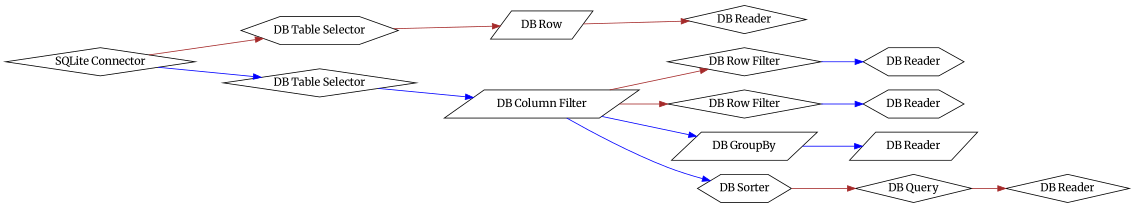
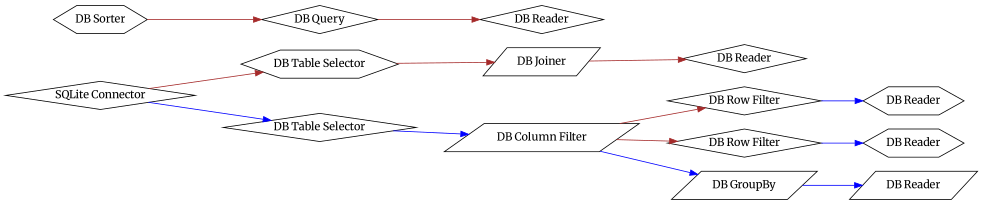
  digraph {
    fontname=Merriweather
    rankdir=LR
    node [fontname=Merriweather shape=diamond]
    edge [color=brown fontname=Merriweather]
    n1 [label="SQLite Connector"]
    n2 [label="DB Table Selector" shape=hexagon]
    n3 [label="DB Table Selector"]
-   n4 [label="DB Row" shape=parallelogram]
+   n4 [label="DB Joiner" shape=parallelogram]
    n5 [label="DB Column Filter" shape=parallelogram]
    n6 [label="DB Reader"]
    n7 [label="DB Row Filter"]
    n8 [label="DB Row Filter"]
    n9 [label="DB GroupBy" shape=parallelogram]
    n10 [label="DB Sorter" shape=hexagon]
    n11 [label="DB Reader" shape=hexagon]
    n12 [label="DB Reader" shape=hexagon]
    n13 [label="DB Reader" shape=parallelogram]
    n14 [label="DB Query"]
    n15 [label="DB Reader"]
    n1 -> n2
    n1 -> n3 [color=blue]
    n2 -> n4
    n3 -> n5 [color=blue]
    n4 -> n6
    n5 -> n7
    n5 -> n8
    n5 -> n9 [color=blue]
-   n5 -> n10 [color=blue]
    n7 -> n11 [color=blue]
    n8 -> n12 [color=blue]
    n9 -> n13 [color=blue]
    n10 -> n14
    n14 -> n15
  }
